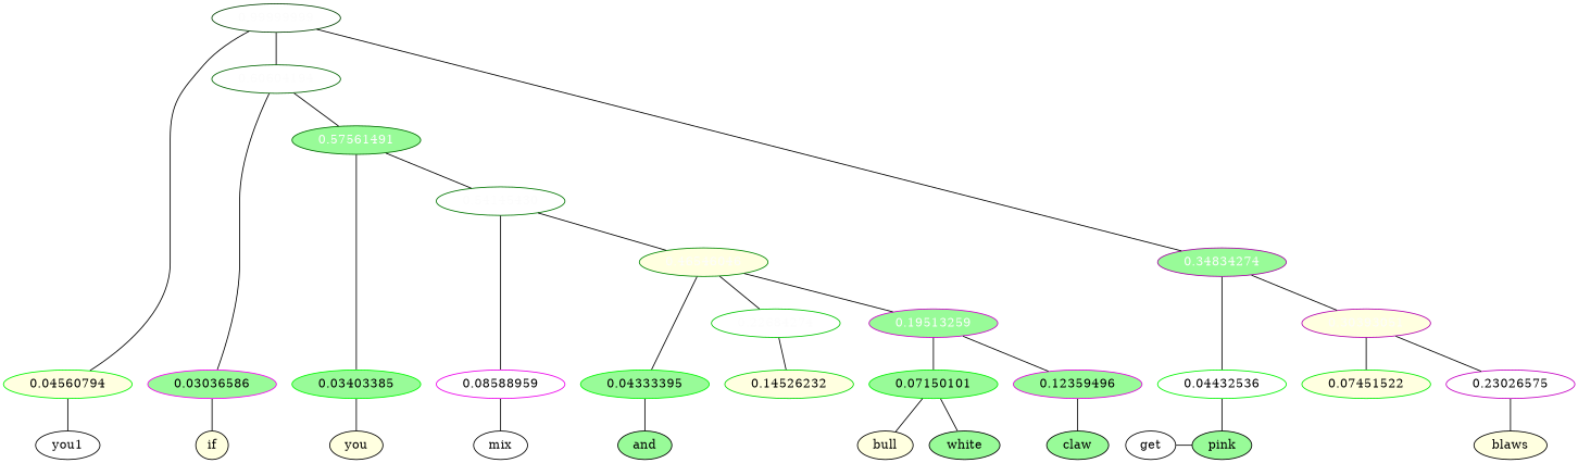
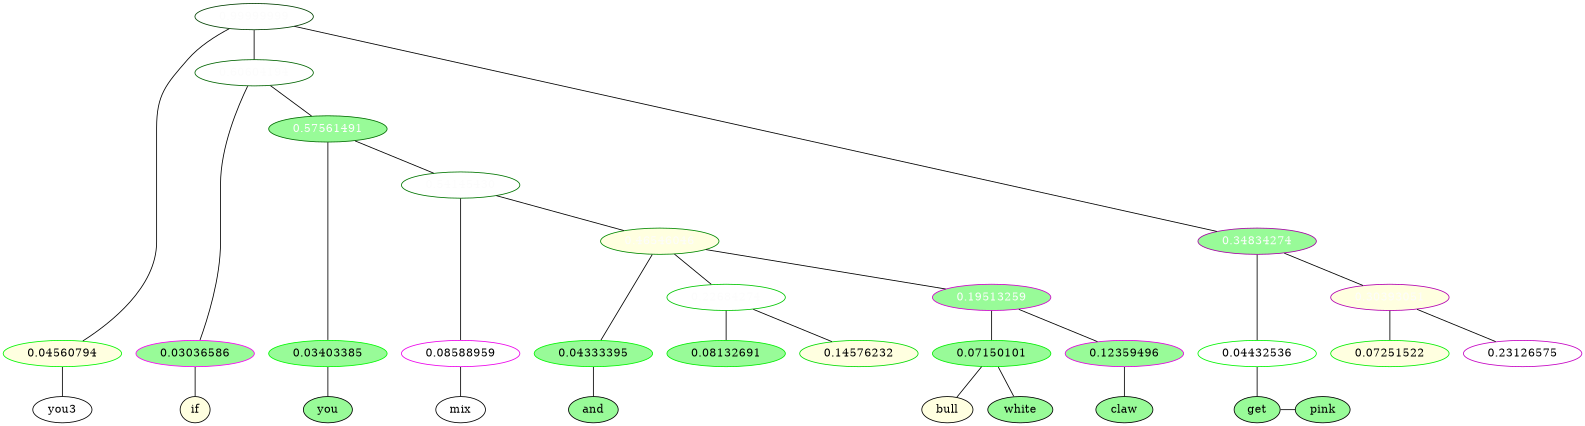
  graph {
    node [color=black fillcolor=palegreen format=png nodesep=0.001 ordering=out overlap_scaling=0.01 ranksep=0.001 style=filled fontcolor=black]
    n1 [fillcolor=lightyellow height=0.15 label=if style="filled,solid" width=0.15 fontcolor=""]
-   n2 [fillcolor=lightyellow height=0.15 label=you style="filled,solid" width=0.15 fontcolor=""]
+   n2 [height=0.15 label=you style="filled,solid" width=0.15 fontcolor=""]
    n3 [fillcolor=white height=0.15 label=mix style="filled,solid" width=0.15 fontcolor=""]
    n4 [fillcolor=lightyellow height=0.15 label=bull style="filled,solid" width=0.15 fontcolor=""]
    n5 [height=0.15 label=and style="filled,solid" width=0.15 fontcolor=""]
    n6 [height=0.15 label=white style="filled,solid" width=0.15 fontcolor=""]
    n7 [height=0.15 label=claw style="filled,solid" width=0.15 fontcolor=""]
-   n8 [fillcolor=white height=0.15 label=you1 style="filled,solid" width=0.15 fontcolor=""]
-   n9 [fillcolor=white height=0.15 label=get style="filled,solid" width=0.15 fontcolor=""]
+   n8 [fillcolor=white height=0.15 label=you3 style="filled,solid" width=0.15 fontcolor=""]
+   n9 [height=0.15 label=get style="filled,solid" width=0.15 fontcolor=""]
    n10 [height=0.15 label=pink style="filled,solid" width=0.15 fontcolor=""]
-   n11 [fillcolor=lightyellow height=0.15 label=blaws style="filled,solid" width=0.15 fontcolor=""]
    n12 [color="0.835 1.000 0.970" height=0.15 label=0.03036586 width=0.15]
    n13 [color="0.334 1.000 0.966" height=0.15 label=0.03403385 width=0.15]
    n14 [color="0.835 1.000 0.924" fillcolor=white height=0.15 label=0.08588959 width=0.15]
-   n16 [color="0.334 1.000 0.855" fillcolor=lightyellow height=0.15 label=0.14526232 width=0.15]
+   n15 [color="0.334 1.000 0.919" height=0.15 label=0.08132691 width=0.15]
+   n16 [color="0.334 1.000 0.855" fillcolor=lightyellow height=0.15 label=0.14576232 width=0.15]
    n17 [color="0.334 1.000 0.957" height=0.15 label=0.04333395 width=0.15]
    n18 [color="0.334 1.000 0.928" height=0.15 label=0.07150101 width=0.15]
    n19 [color="0.835 1.000 0.876" height=0.15 label=0.12359496 width=0.15]
    n20 [color="0.334 1.000 0.954" fillcolor=lightyellow height=0.15 label=0.04560794 width=0.15]
    n21 [color="0.334 1.000 0.956" fillcolor=white height=0.15 label=0.04432536 width=0.15]
-   n22 [color="0.334 1.000 0.927" fillcolor=lightyellow height=0.15 label=0.07451522 width=0.15]
-   n23 [color="0.835 1.000 0.769" fillcolor=white height=0.15 label=0.23026575 width=0.15]
+   n22 [color="0.334 1.000 0.927" fillcolor=lightyellow height=0.15 label=0.07251522 width=0.15]
+   n23 [color="0.835 1.000 0.769" fillcolor=white height=0.15 label=0.23126575 width=0.15]
    n24 [color="0.334 1.000 0.250" fillcolor=white fontcolor=grey99 height=0.15 label=0.99999999 width=0.15]
    n25 [color="0.334 1.000 0.394" fillcolor=white fontcolor=grey99 height=0.15 label=0.60604194 width=0.15]
    n26 [color="0.835 1.000 0.652" fontcolor=grey99 height=0.15 label=0.34834274 width=0.15]
    n27 [color="0.334 1.000 0.424" fontcolor=grey99 height=0.15 label=0.57561491 width=0.15]
    n28 [color="0.835 1.000 0.696" fillcolor=lightyellow fontcolor=grey99 height=0.15 label=0.30393051 width=0.15]
    n29 [color="0.334 1.000 0.459" fillcolor=white fontcolor=grey99 height=0.15 label=0.54145430 width=0.15]
    n30 [color="0.334 1.000 0.535" fillcolor=lightyellow fontcolor=grey99 height=0.15 label=0.46546046 width=0.15]
    n31 [color="0.334 1.000 0.773" fillcolor=white fontcolor=grey99 height=0.15 label=0.22684274 width=0.15]
    n32 [color="0.835 1.000 0.805" fontcolor=grey99 height=0.15 label=0.19513259 width=0.15]
    subgraph sub_1 {
      rank=same
      n1
      n2
      n3
      n4
      n5
      n6
      n7
      n8
      n9
      n10
-     n11
    }
    subgraph sub_2 {
      rank=same
      n12
      n13
      n14
+     n15
      n16
      n17
      n18
      n19
      n20
      n21
      n22
      n23
    }
    n9 -- n10
    n12 -- n1
    n13 -- n2
    n14 -- n3
    n17 -- n5
    n18 -- n4
    n18 -- n6
    n19 -- n7
    n20 -- n8
-   n21 -- n10
-   n23 -- n11
+   n21 -- n9
    n24 -- n20
    n24 -- n25
    n24 -- n26
    n25 -- n12
    n25 -- n27
    n26 -- n21
    n26 -- n28
    n27 -- n13
    n27 -- n29
    n28 -- n22
    n28 -- n23
    n29 -- n14
    n29 -- n30
    n30 -- n17
    n30 -- n31
    n30 -- n32
+   n31 -- n15
    n31 -- n16
    n32 -- n18
    n32 -- n19
  }
